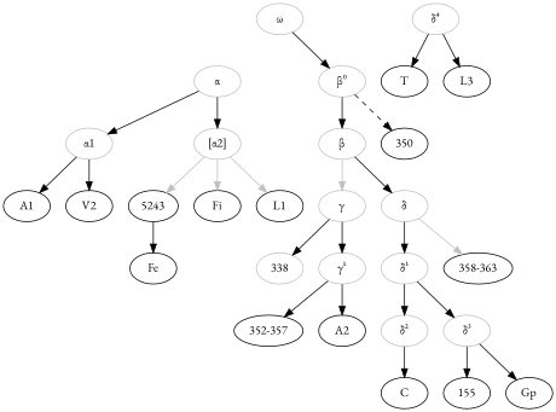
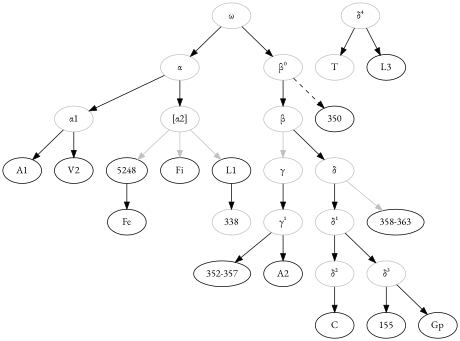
  digraph {
    fontname="EB Garamond"
    node [fontname="EB Garamond"]
    edge [fontname="EB Garamond"]
    n1 [color=grey label="α"]
    n2 [color=grey label="α1"]
    n3 [color=grey label="[α2]"]
    A1
    V2
-   5243
+   5243 [label=5248]
    Fi
    L1
    Fe
    n10 [color=grey label="β"]
    n11 [color=grey label="γ"]
    n12 [color=grey label="δ"]
    n13 [color=grey label="γ¹"]
    338 [color=grey]
    n15 [color=grey label="δ¹"]
    n16 [label="358-363"]
    n17 [color=grey label="β⁰"]
    350
    n19 [label="352-357"]
    A2
    n21 [color=grey label="δ²"]
    n22 [color=grey label="δ³"]
    C
    n24 [label=155]
    Gp
    n26 [color=grey label="δ⁴"]
-   T
+   T [color=grey]
    L3
    n29 [color=grey label="ω"]
    n1 -> n2
    n1 -> n3
    n2 -> A1
    n2 -> V2
    n3 -> 5243 [color=grey]
    n3 -> Fi [color=grey]
    n3 -> L1 [color=grey]
    5243 -> Fe
    n10 -> n11 [color=grey]
    n10 -> n12
    n11 -> n13
-   n11 -> 338
+   L1 -> 338
    n12 -> n15
    n12 -> n16 [color=grey]
    n13 -> n19
    n13 -> A2
    n15 -> n21
    n15 -> n22
    n17 -> n10
    n17 -> 350 [style=dashed]
    n21 -> C
    n22 -> n24
    n22 -> Gp
    n26 -> T
    n26 -> L3
+   n29 -> n1
    n29 -> n17
  }
